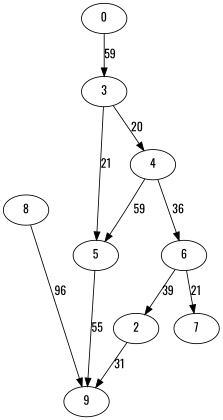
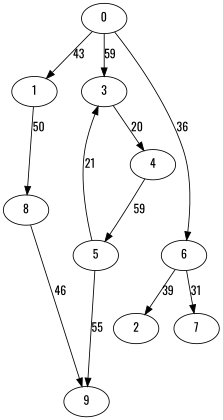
  digraph {
    fontname=Oswald
    node [fontname=Oswald]
    edge [fontname=Oswald]
    0
+   1
    3
    6
    8
    4
    5
    2
    7
    9
+   0 -> 1 [label=43]
    0 -> 3 [label=59]
-   4 -> 6 [label=36]
+   0 -> 6 [label=36]
+   1 -> 8 [label=50]
    3 -> 4 [label=20]
-   3 -> 5 [label=21]
+   5 -> 3 [label=21]
    6 -> 2 [label=39]
-   6 -> 7 [label=21]
-   8 -> 9 [label=96]
+   6 -> 7 [label=31]
+   8 -> 9 [label=46]
    4 -> 5 [label=59]
    5 -> 9 [label=55]
-   2 -> 9 [label=31]
  }
